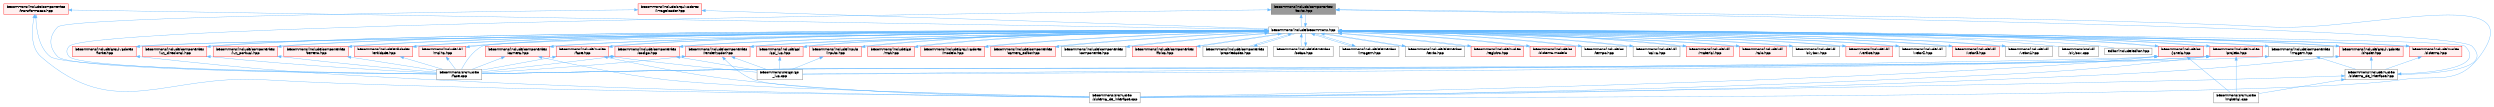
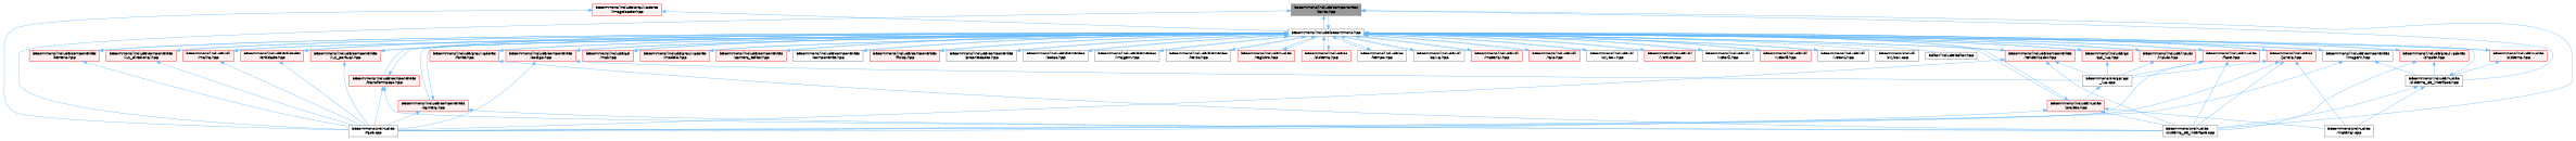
  digraph {
    node [color=red fillcolor="#FFF0F0" fontname=Helvetica fontsize=10 shape=box style=filled]
    edge [color=steelblue1 dir=back fontname=Helvetica fontsize=10 labelfontname=Helvetica labelfontsize=10 style=solid]
    n1 [color=gray40 fillcolor=grey60 fontcolor=black height=0.2 label="becommons/include/componentes\l/texto.hpp" width=0.4]
    n2 [color=grey40 fillcolor=white height=0.2 label="becommons/include/becommons.hpp" width=0.4]
    n3 [color=grey40 fillcolor=white height=0.2 label="becommons/src/nucleo\l/sistema_de_interface.cpp" width=0.4]
    n4 [color=grey40 fillcolor=white height=0.2 label="becommons/src/nucleo\l/fase.cpp" width=0.4]
    n5 [color=grey40 fillcolor=white height=0.2 label="becommons/include/nucleo\l/sistema_de_interface.hpp" width=0.4]
    n6 [height=0.2 label="becommons/include/api\l/api_lua.hpp" width=0.4]
    n7 [height=0.2 label="becommons/include/api\l/mat.hpp" width=0.4]
    n8 [height=0.2 label="becommons/include/arquivadores\l/fonte.hpp" width=0.4]
    n9 [height=0.2 label="becommons/include/arquivadores\l/modelo.hpp" width=0.4]
    n10 [height=0.2 label="becommons/include/arquivadores\l/shader.hpp" width=0.4]
    n11 [height=0.2 label="becommons/include/componentes\l/camera.hpp" width=0.4]
    n12 [height=0.2 label="becommons/include/componentes\l/camera_editor.hpp" width=0.4]
    n13 [height=0.2 label="becommons/include/componentes\l/codigo.hpp" width=0.4]
    n14 [color=grey40 fillcolor=white height=0.2 label="becommons/include/componentes\l/componente.hpp" width=0.4]
    n15 [height=0.2 label="becommons/include/componentes\l/fisica.hpp" width=0.4]
    n16 [color=grey40 fillcolor=white height=0.2 label="becommons/include/componentes\l/imagem.hpp" width=0.4]
    n17 [height=0.2 label="becommons/include/componentes\l/luz_direcional.hpp" width=0.4]
    n18 [height=0.2 label="becommons/include/componentes\l/luz_pontual.hpp" width=0.4]
    n19 [color=grey40 fillcolor=white height=0.2 label="becommons/include/componentes\l/propriedades.hpp" width=0.4]
    n20 [height=0.2 label="becommons/include/componentes\l/renderizador.hpp" width=0.4]
    n21 [height=0.2 label="becommons/include/componentes\l/terreno.hpp" width=0.4]
    n22 [height=0.2 label="becommons/include/componentes\l/transformacao.hpp" width=0.4]
    n23 [color=grey40 fillcolor=white height=0.2 label="becommons/include/elementos\l/botao.hpp" width=0.4]
    n24 [color=grey40 fillcolor=white height=0.2 label="becommons/include/elementos\l/imagem.hpp" width=0.4]
    n25 [color=grey40 fillcolor=white height=0.2 label="becommons/include/elementos\l/texto.hpp" width=0.4]
    n26 [height=0.2 label="becommons/include/entidades\l/entidade.hpp" width=0.4]
    n27 [height=0.2 label="becommons/include/inputs\l/inputs.hpp" width=0.4]
    n28 [height=0.2 label="becommons/include/nucleo\l/fase.hpp" width=0.4]
    n29 [height=0.2 label="becommons/include/nucleo\l/projeto.hpp" width=0.4]
    n30 [height=0.2 label="becommons/include/nucleo\l/registro.hpp" width=0.4]
    n31 [height=0.2 label="becommons/include/nucleo\l/sistema.hpp" width=0.4]
    n32 [height=0.2 label="becommons/include/os\l/janela.hpp" width=0.4]
-   n33 [height=0.2 label="becommons/include/os\l/sistema.modelo" width=0.4]
+   n33 [height=0.2 label="becommons/include/os\l/sistema.hpp" width=0.4]
    n34 [color=grey40 fillcolor=white height=0.2 label="becommons/include/os\l/tempo.hpp" width=0.4]
    n35 [color=grey40 fillcolor=white height=0.2 label="becommons/include/util\l/caixa.hpp" width=0.4]
    n36 [height=0.2 label="becommons/include/util\l/malha.hpp" width=0.4]
    n37 [height=0.2 label="becommons/include/util\l/material.hpp" width=0.4]
    n38 [height=0.2 label="becommons/include/util\l/raio.hpp" width=0.4]
    n39 [color=grey40 fillcolor=white height=0.2 label="becommons/include/util\l/skybox.hpp" width=0.4]
    n40 [height=0.2 label="becommons/include/util\l/vertice.hpp" width=0.4]
    n41 [color=grey40 fillcolor=white height=0.2 label="becommons/include/util\l/vetor2.hpp" width=0.4]
    n42 [height=0.2 label="becommons/include/util\l/vetor3.hpp" width=0.4]
    n43 [color=grey40 fillcolor=white height=0.2 label="becommons/include/util\l/vetor4.hpp" width=0.4]
    n44 [color=grey40 fillcolor=white height=0.2 label="becommons/src/util\l/skybox.cpp" width=0.4]
    n45 [color=grey40 fillcolor=white height=0.2 label="editor/include/editor.hpp" width=0.4]
    n46 [color=grey40 fillcolor=white height=0.2 label="becommons/src/nucleo\l/material.cpp" width=0.4]
    n47 [color=grey40 fillcolor=white height=0.2 label="becommons/src/api/api\l_lua.cpp" width=0.4]
    n48 [height=0.2 label="becommons/include/arquivadores\l/imageloader.hpp" width=0.4]
    n1 -> n2
    n1 -> n3
    n1 -> n4
    n1 -> n5
    n2 -> n1
    n2 -> n6
    n2 -> n7
    n2 -> n8
    n2 -> n9
    n2 -> n10
    n2 -> n11
    n2 -> n12
    n2 -> n13
    n2 -> n14
    n2 -> n15
    n2 -> n16
    n2 -> n17
    n2 -> n18
    n2 -> n19
    n2 -> n20
    n2 -> n21
-   n2 -> n4
+   n2 -> n22
    n2 -> n23
    n2 -> n24
    n2 -> n25
    n2 -> n26
    n2 -> n27
    n2 -> n28
    n2 -> n29
    n2 -> n30
    n2 -> n31
    n2 -> n32
    n2 -> n33
    n2 -> n34
    n2 -> n35
    n2 -> n36
    n2 -> n37
    n2 -> n38
    n2 -> n39
    n2 -> n40
    n2 -> n41
    n2 -> n42
    n2 -> n43
    n2 -> n44
    n2 -> n45
    n5 -> n2
    n5 -> n3
    n5 -> n46
    n6 -> n2
    n6 -> n47
    n7 -> n2
    n8 -> n2
    n8 -> n3
    n9 -> n2
    n10 -> n2
    n10 -> n3
    n10 -> n5
    n11 -> n2
    n11 -> n3
    n11 -> n4
    n12 -> n2
    n13 -> n2
    n13 -> n4
    n13 -> n47
    n14 -> n2
    n15 -> n2
    n16 -> n2
    n16 -> n4
    n16 -> n5
    n17 -> n2
    n17 -> n4
    n18 -> n2
    n18 -> n4
    n19 -> n2
    n20 -> n2
    n20 -> n3
    n20 -> n4
    n20 -> n47
    n21 -> n2
    n21 -> n4
    n22 -> n2
    n22 -> n3
    n22 -> n4
    n23 -> n2
    n24 -> n2
    n25 -> n2
    n26 -> n2
    n26 -> n4
    n27 -> n2
    n27 -> n47
    n28 -> n2
    n28 -> n3
    n28 -> n4
    n28 -> n47
    n29 -> n2
    n29 -> n3
    n29 -> n4
    n29 -> n46
-   n29 -> n47
+   n47 -> n29
    n30 -> n2
    n31 -> n2
    n31 -> n5
    n32 -> n2
    n32 -> n3
    n32 -> n4
    n32 -> n46
    n32 -> n47
    n33 -> n2
    n34 -> n2
    n35 -> n2
    n36 -> n2
    n36 -> n4
    n37 -> n2
    n38 -> n2
    n39 -> n2
    n40 -> n2
    n41 -> n2
    n42 -> n2
    n43 -> n2
    n48 -> n2
    n48 -> n4
  }
